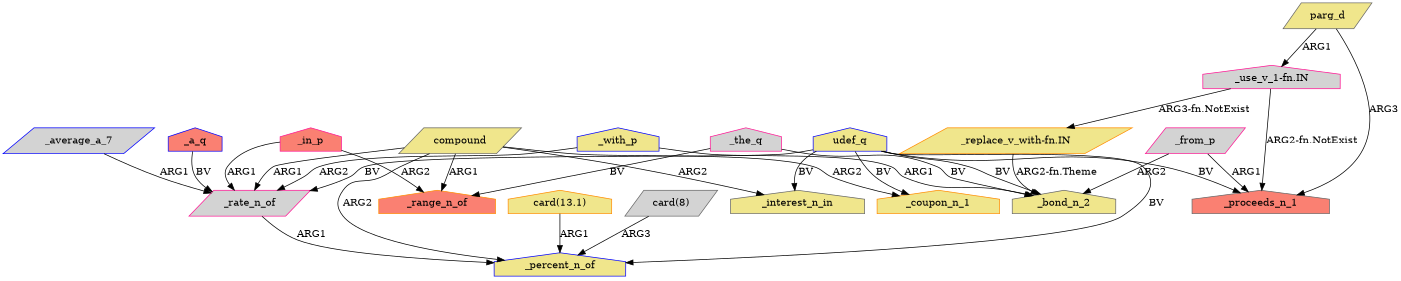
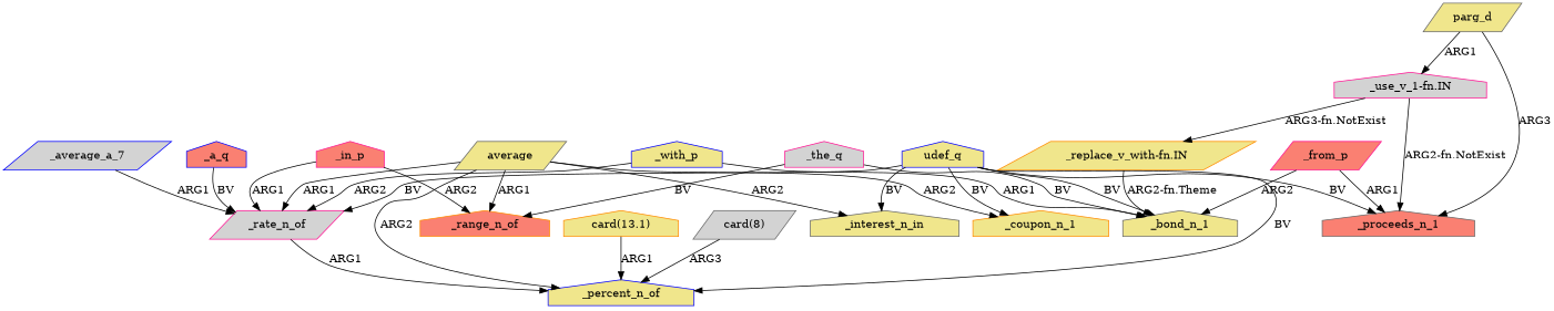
  digraph {
    node [color=gray40 fillcolor=khaki shape=house style=filled]
    _rate_n_of [color=deeppink fillcolor=lightgrey shape=parallelogram]
    _percent_n_of [color=blue]
    "_use_v_1-fn.IN" [color=deeppink fillcolor=lightgrey]
    "_replace_v_with-fn.IN" [color=darkorange shape=parallelogram]
    _proceeds_n_1 [fillcolor=salmon]
-   _bond_n_1 [label=_bond_n_2]
-   compound [shape=parallelogram]
+   _bond_n_1
+   compound [shape=parallelogram label=average]
    _range_n_of [color=darkorange fillcolor=salmon]
    _interest_n_in
    _coupon_n_1 [color=darkorange]
    _with_p [color=blue]
    udef_q [color=blue]
    _a_q [color=blue fillcolor=salmon]
    _in_p [color=deeppink fillcolor=salmon]
    "card(13.1)" [color=darkorange]
    parg_d [shape=parallelogram]
    _the_q [color=deeppink fillcolor=lightgrey]
-   _from_p [color=deeppink fillcolor=lightgrey shape=parallelogram]
+   _from_p [color=deeppink fillcolor=salmon shape=parallelogram]
    n19 [color=blue fillcolor=lightgrey label=_average_a_7 shape=parallelogram]
    "card(8)" [fillcolor=lightgrey shape=parallelogram]
    _rate_n_of -> _percent_n_of [label=ARG1]
    "_use_v_1-fn.IN" -> "_replace_v_with-fn.IN" [label="ARG3-fn.NotExist"]
    "_use_v_1-fn.IN" -> _proceeds_n_1 [label="ARG2-fn.NotExist"]
    "_replace_v_with-fn.IN" -> _bond_n_1 [label="ARG2-fn.Theme"]
    compound -> _rate_n_of [label=ARG1]
    compound -> _percent_n_of [label=ARG2]
    compound -> _range_n_of [label=ARG1]
    compound -> _interest_n_in [label=ARG2]
    compound -> _coupon_n_1 [label=ARG2]
    _with_p -> _rate_n_of [label=ARG2]
    _with_p -> _bond_n_1 [label=ARG1]
    udef_q -> _rate_n_of [label=BV]
    udef_q -> _percent_n_of [label=BV]
    udef_q -> _proceeds_n_1 [label=BV]
    udef_q -> _bond_n_1 [label=BV]
    udef_q -> _interest_n_in [label=BV]
    udef_q -> _coupon_n_1 [label=BV]
    _a_q -> _rate_n_of [label=BV]
    _in_p -> _rate_n_of [label=ARG1]
    _in_p -> _range_n_of [label=ARG2]
    "card(13.1)" -> _percent_n_of [label=ARG1]
    parg_d -> "_use_v_1-fn.IN" [label=ARG1]
    parg_d -> _proceeds_n_1 [label=ARG3]
    _the_q -> _bond_n_1 [label=BV]
    _the_q -> _range_n_of [label=BV]
    _from_p -> _proceeds_n_1 [label=ARG1]
    _from_p -> _bond_n_1 [label=ARG2]
    n19 -> _rate_n_of [label=ARG1]
    "card(8)" -> _percent_n_of [label=ARG3]
  }
